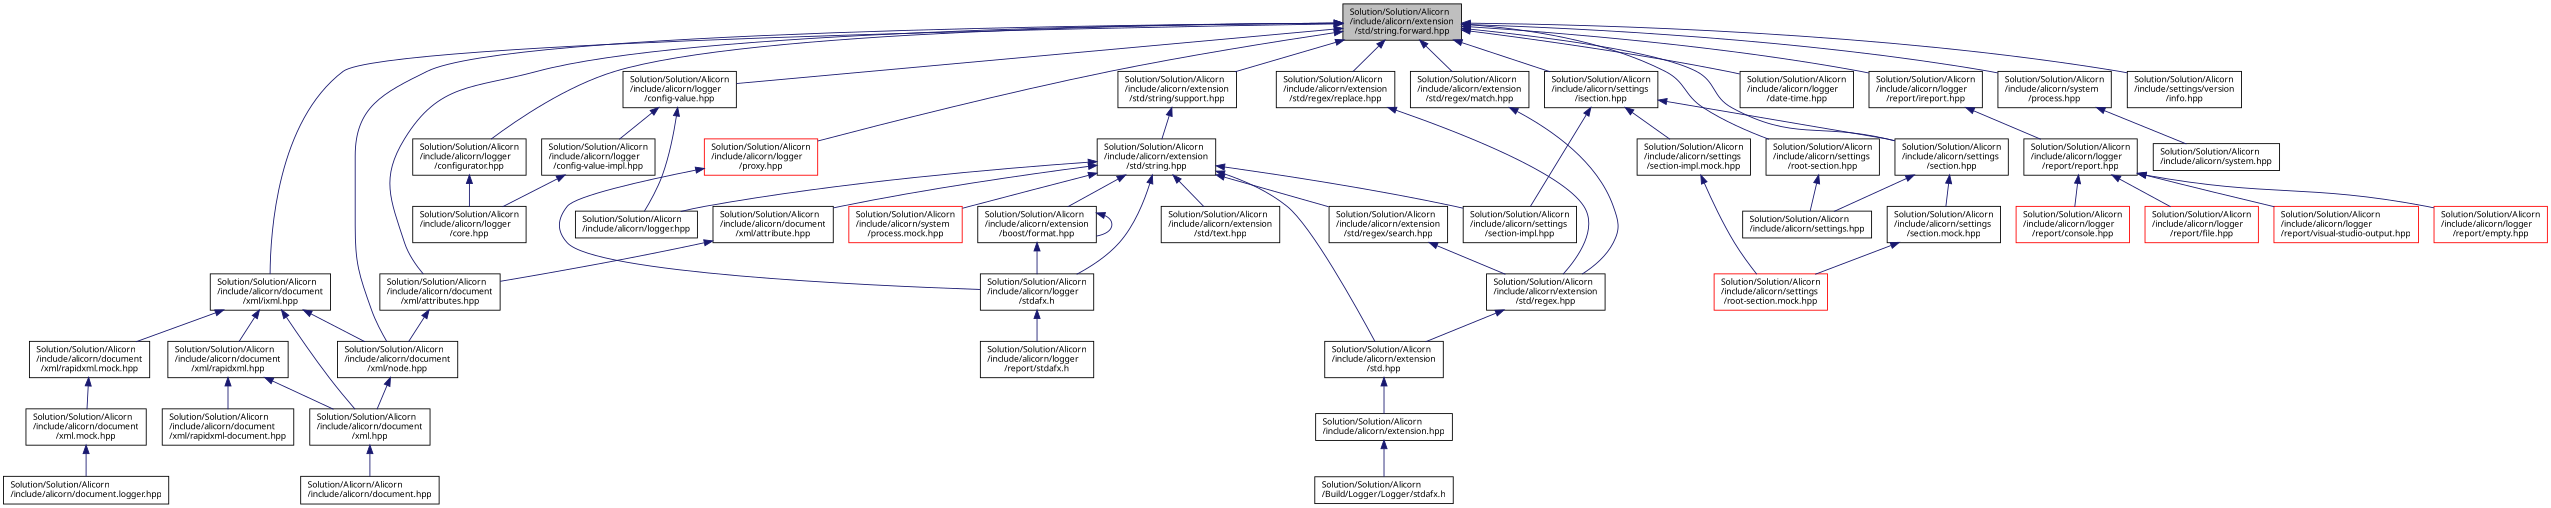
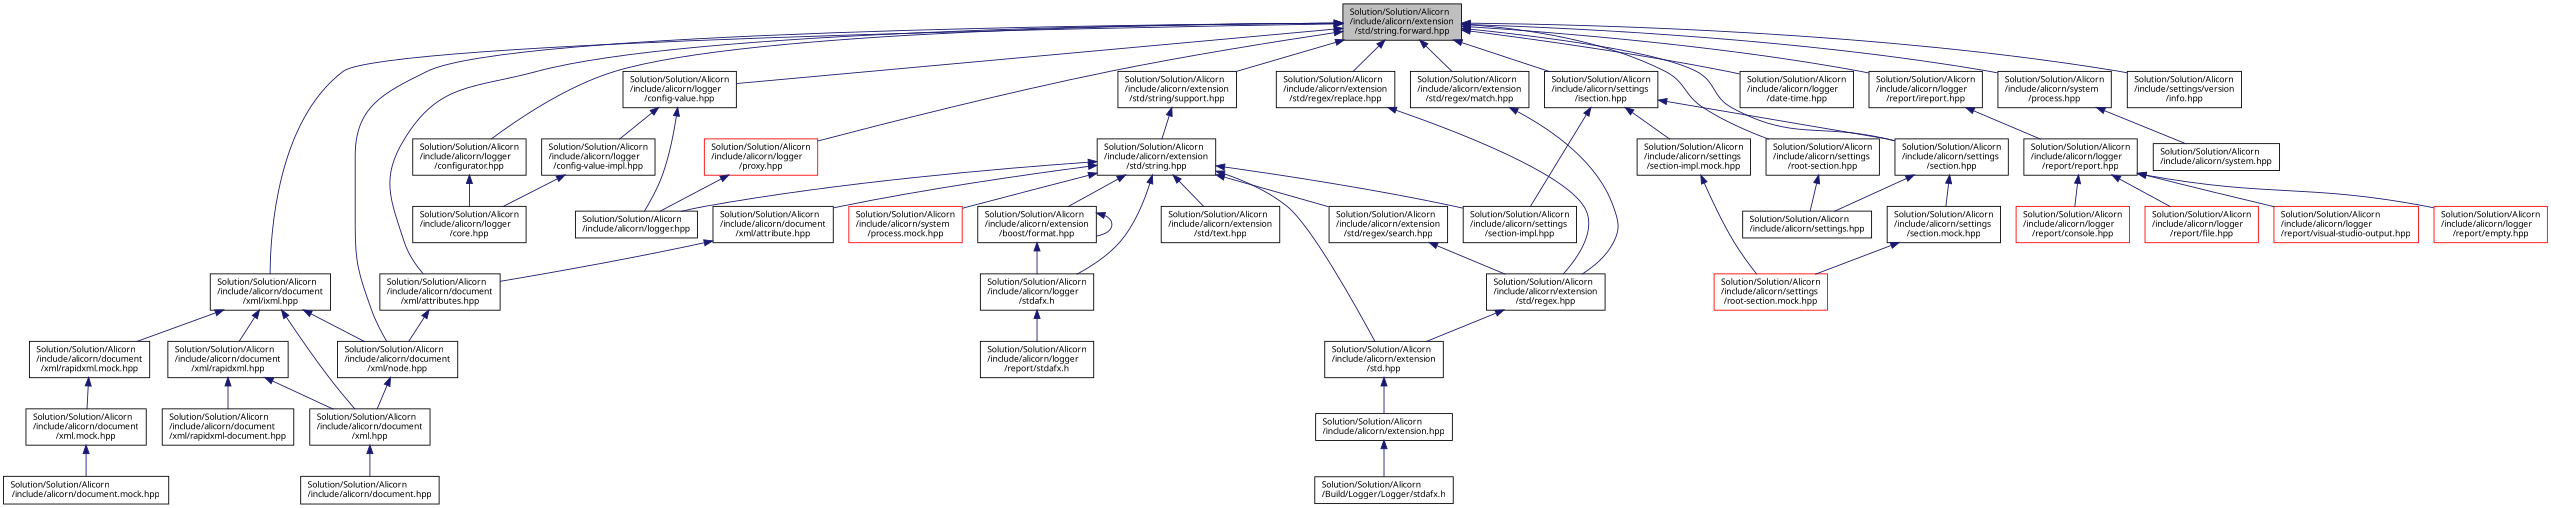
  digraph {
    node [color=black fillcolor=white fontname=Verdana fontsize=10 shape=record style=filled]
    edge [color=midnightblue dir=back fontname=Verdana fontsize=10 labelfontname=Verdana labelfontsize=10 style=solid]
    n1 [fillcolor=grey75 fontcolor=black height=0.2 label="Solution/Solution/Alicorn\l/include/alicorn/extension\l/std/string.forward.hpp" width=0.4]
    n2 [height=0.2 label="Solution/Solution/Alicorn\l/include/alicorn/document\l/xml/attributes.hpp" width=0.4]
    n3 [height=0.2 label="Solution/Solution/Alicorn\l/include/alicorn/document\l/xml/node.hpp" width=0.4]
    n4 [height=0.2 label="Solution/Solution/Alicorn\l/include/alicorn/document\l/xml/ixml.hpp" width=0.4]
    n5 [height=0.2 label="Solution/Solution/Alicorn\l/include/alicorn/extension\l/std/regex/match.hpp" width=0.4]
    n6 [height=0.2 label="Solution/Solution/Alicorn\l/include/alicorn/extension\l/std/regex/replace.hpp" width=0.4]
    n7 [height=0.2 label="Solution/Solution/Alicorn\l/include/alicorn/extension\l/std/string/support.hpp" width=0.4]
    n8 [height=0.2 label="Solution/Solution/Alicorn\l/include/alicorn/logger\l/config-value.hpp" width=0.4]
    n9 [height=0.2 label="Solution/Solution/Alicorn\l/include/alicorn/logger\l/configurator.hpp" width=0.4]
    n10 [height=0.2 label="Solution/Solution/Alicorn\l/include/alicorn/logger\l/date-time.hpp" width=0.4]
    n11 [height=0.2 label="Solution/Solution/Alicorn\l/include/alicorn/logger\l/report/ireport.hpp" width=0.4]
    n12 [color=red height=0.2 label="Solution/Solution/Alicorn\l/include/alicorn/logger\l/proxy.hpp" width=0.4]
    n13 [height=0.2 label="Solution/Solution/Alicorn\l/include/alicorn/settings\l/isection.hpp" width=0.4]
    n14 [height=0.2 label="Solution/Solution/Alicorn\l/include/alicorn/settings\l/section.hpp" width=0.4]
    n15 [height=0.2 label="Solution/Solution/Alicorn\l/include/alicorn/settings\l/root-section.hpp" width=0.4]
    n16 [height=0.2 label="Solution/Solution/Alicorn\l/include/alicorn/system\l/process.hpp" width=0.4]
    n17 [height=0.2 label="Solution/Solution/Alicorn\l/include/settings/version\l/info.hpp" width=0.4]
    n18 [height=0.2 label="Solution/Solution/Alicorn\l/include/alicorn/document\l/xml.hpp" width=0.4]
    n19 [height=0.2 label="Solution/Solution/Alicorn\l/include/alicorn/document\l/xml/rapidxml.hpp" width=0.4]
    n20 [height=0.2 label="Solution/Solution/Alicorn\l/include/alicorn/document\l/xml/rapidxml.mock.hpp" width=0.4]
    n21 [height=0.2 label="Solution/Solution/Alicorn\l/include/alicorn/extension\l/std/regex.hpp" width=0.4]
    n22 [height=0.2 label="Solution/Solution/Alicorn\l/include/alicorn/extension\l/std/string.hpp" width=0.4]
    n23 [height=0.2 label="Solution/Solution/Alicorn\l/include/alicorn/logger.hpp" width=0.4]
    n24 [height=0.2 label="Solution/Solution/Alicorn\l/include/alicorn/logger\l/config-value-impl.hpp" width=0.4]
    n25 [height=0.2 label="Solution/Solution/Alicorn\l/include/alicorn/logger\l/core.hpp" width=0.4]
    n26 [height=0.2 label="Solution/Solution/Alicorn\l/include/alicorn/logger\l/report/report.hpp" width=0.4]
    n27 [height=0.2 label="Solution/Solution/Alicorn\l/include/alicorn/settings\l/section-impl.hpp" width=0.4]
    n28 [height=0.2 label="Solution/Solution/Alicorn\l/include/alicorn/settings\l/section-impl.mock.hpp" width=0.4]
    n29 [height=0.2 label="Solution/Solution/Alicorn\l/include/alicorn/settings\l/section.mock.hpp" width=0.4]
    n30 [height=0.2 label="Solution/Solution/Alicorn\l/include/alicorn/settings.hpp" width=0.4]
    n31 [height=0.2 label="Solution/Solution/Alicorn\l/include/alicorn/system.hpp" width=0.4]
-   n32 [height=0.2 label="Solution/Alicorn/Alicorn\l/include/alicorn/document.hpp" width=0.4]
+   n32 [height=0.2 label="Solution/Solution/Alicorn\l/include/alicorn/document.hpp" width=0.4]
    n33 [height=0.2 label="Solution/Solution/Alicorn\l/include/alicorn/document\l/xml/rapidxml-document.hpp" width=0.4]
    n34 [height=0.2 label="Solution/Solution/Alicorn\l/include/alicorn/document\l/xml.mock.hpp" width=0.4]
-   n35 [height=0.2 label="Solution/Solution/Alicorn\l/include/alicorn/document.logger.hpp" width=0.4]
+   n35 [height=0.2 label="Solution/Solution/Alicorn\l/include/alicorn/document.mock.hpp" width=0.4]
    n36 [height=0.2 label="Solution/Solution/Alicorn\l/include/alicorn/extension\l/std.hpp" width=0.4]
    n37 [height=0.2 label="Solution/Solution/Alicorn\l/include/alicorn/extension.hpp" width=0.4]
    n38 [height=0.2 label="Solution/Solution/Alicorn\l/Build/Logger/Logger/stdafx.h" width=0.4]
    n39 [height=0.2 label="Solution/Solution/Alicorn\l/include/alicorn/document\l/xml/attribute.hpp" width=0.4]
    n40 [height=0.2 label="Solution/Solution/Alicorn\l/include/alicorn/extension\l/boost/format.hpp" width=0.4]
    n41 [height=0.2 label="Solution/Solution/Alicorn\l/include/alicorn/logger\l/stdafx.h" width=0.4]
    n42 [height=0.2 label="Solution/Solution/Alicorn\l/include/alicorn/extension\l/std/regex/search.hpp" width=0.4]
    n43 [height=0.2 label="Solution/Solution/Alicorn\l/include/alicorn/extension\l/std/text.hpp" width=0.4]
    n44 [color=red height=0.2 label="Solution/Solution/Alicorn\l/include/alicorn/system\l/process.mock.hpp" width=0.4]
    n45 [height=0.2 label="Solution/Solution/Alicorn\l/include/alicorn/logger\l/report/stdafx.h" width=0.4]
    n46 [color=red height=0.2 label="Solution/Solution/Alicorn\l/include/alicorn/logger\l/report/empty.hpp" width=0.4]
    n47 [color=red height=0.2 label="Solution/Solution/Alicorn\l/include/alicorn/logger\l/report/console.hpp" width=0.4]
    n48 [color=red height=0.2 label="Solution/Solution/Alicorn\l/include/alicorn/logger\l/report/file.hpp" width=0.4]
    n49 [color=red height=0.2 label="Solution/Solution/Alicorn\l/include/alicorn/logger\l/report/visual-studio-output.hpp" width=0.4]
    n50 [color=red height=0.2 label="Solution/Solution/Alicorn\l/include/alicorn/settings\l/root-section.mock.hpp" width=0.4]
    n1 -> n2
    n1 -> n3
    n1 -> n4
    n1 -> n5
    n1 -> n6
    n1 -> n7
    n1 -> n8
    n1 -> n9
    n1 -> n10
    n1 -> n11
    n1 -> n12
    n1 -> n13
    n1 -> n14
    n1 -> n15
    n1 -> n16
    n1 -> n17
    n2 -> n3
    n3 -> n18
    n4 -> n3
    n4 -> n18
    n4 -> n19
    n4 -> n20
    n5 -> n21
    n6 -> n21
    n7 -> n22
    n8 -> n23
    n8 -> n24
    n9 -> n25
    n11 -> n26
-   n12 -> n41
+   n12 -> n23
    n13 -> n14
    n13 -> n27
    n13 -> n28
    n14 -> n29
    n14 -> n30
    n15 -> n30
    n16 -> n31
    n18 -> n32
    n19 -> n18
    n19 -> n33
    n20 -> n34
    n21 -> n36
    n22 -> n23
    n22 -> n27
    n22 -> n36
    n22 -> n39
    n22 -> n40
    n22 -> n41
    n22 -> n42
    n22 -> n43
    n22 -> n44
    n24 -> n25
    n26 -> n46
    n26 -> n47
    n26 -> n48
    n26 -> n49
    n28 -> n50
    n29 -> n50
    n34 -> n35
    n36 -> n37
    n37 -> n38
    n39 -> n2
    n40 -> n40
    n40 -> n41
    n41 -> n45
    n42 -> n21
  }
